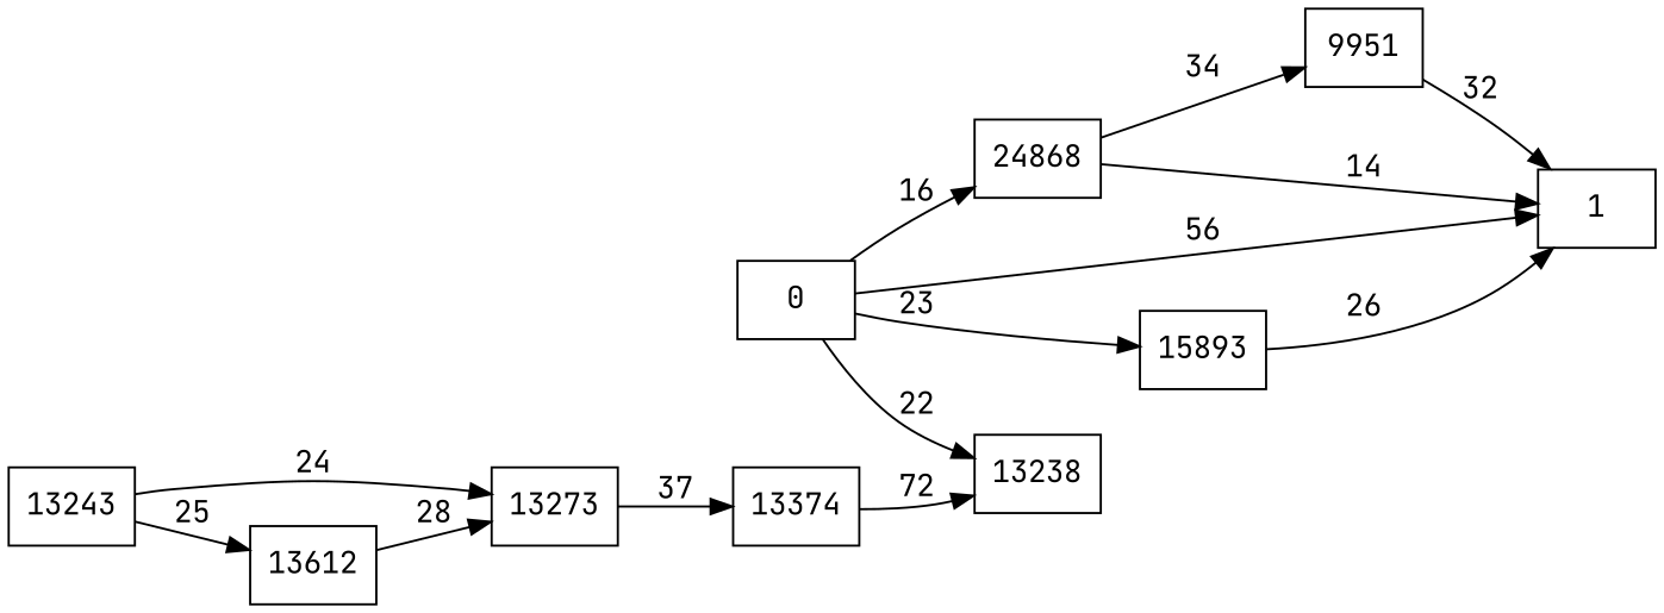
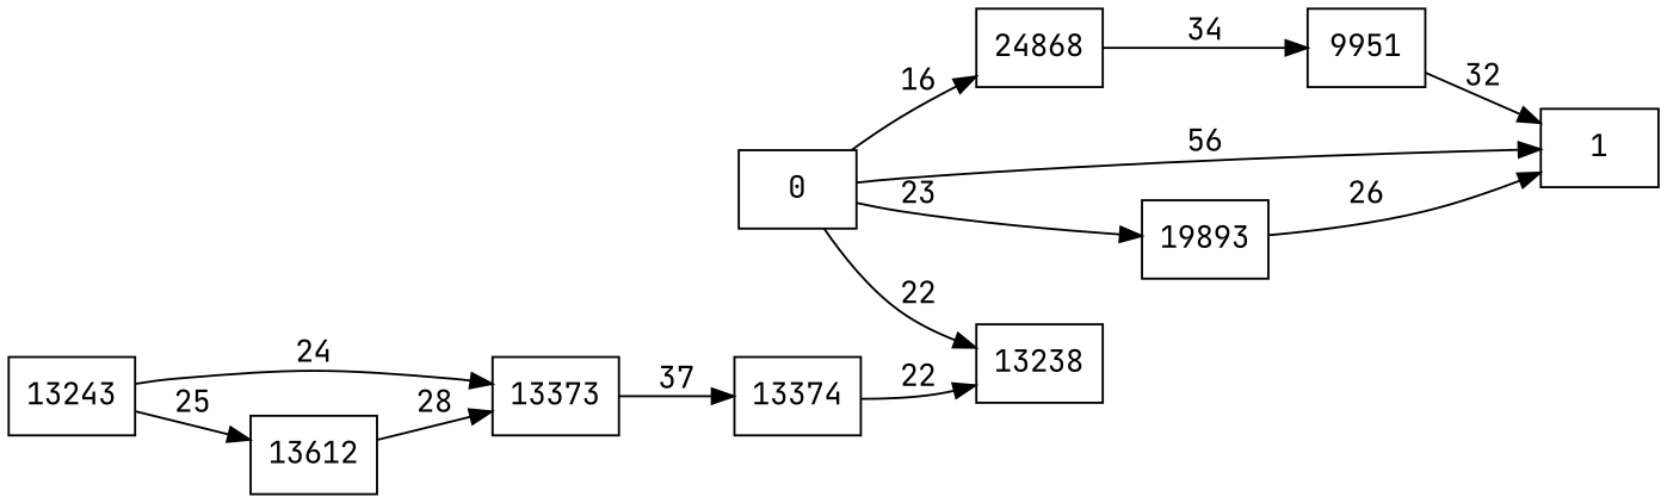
  digraph {
    fontname="JetBrains Mono"
    rankdir=LR
    node [fontname="JetBrains Mono" shape=rectangle]
    edge [fontname="JetBrains Mono"]
    9951
    1
    13243
-   13373 [label=13273]
+   13373
    13612
    13374
    13238
-   19893 [label=15893]
+   19893
    24868
    0
    9951 -> 1 [label=32]
    13243 -> 13373 [label=24]
    13243 -> 13612 [label=25]
    13373 -> 13374 [label=37]
    13612 -> 13373 [label=28]
-   13374 -> 13238 [label=72]
+   13374 -> 13238 [label=22]
    19893 -> 1 [label=26]
    24868 -> 9951 [label=34]
-   24868 -> 1 [label=14]
    0 -> 1 [label=56]
    0 -> 13238 [label=22]
    0 -> 19893 [label=23]
    0 -> 24868 [label=16]
  }
